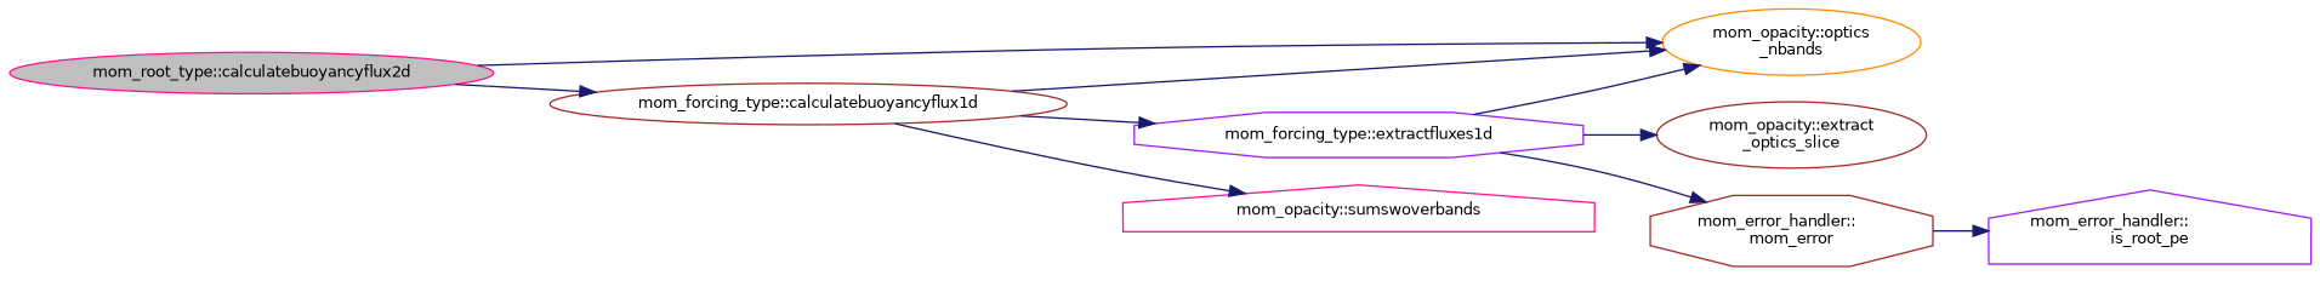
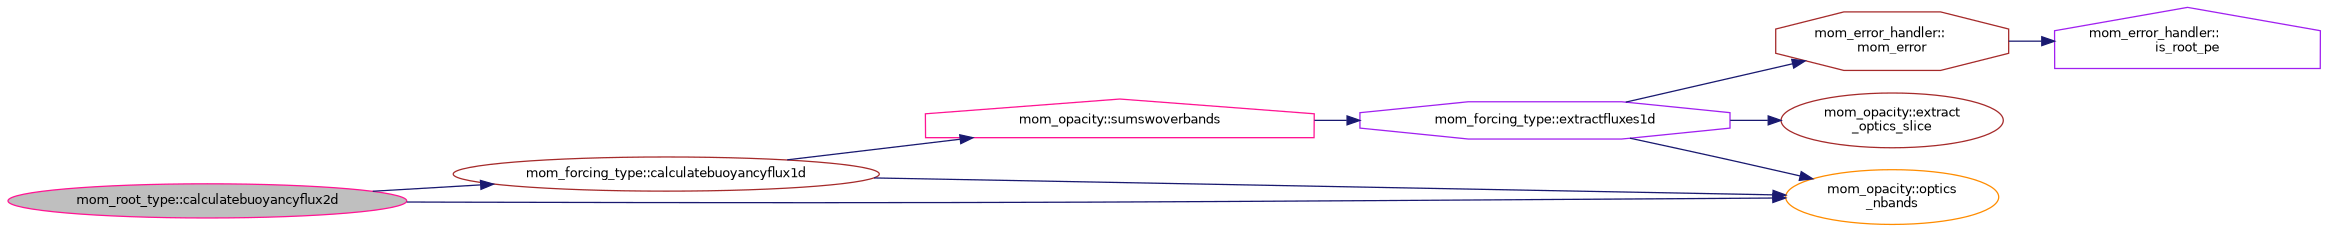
  digraph {
    rankdir=LR
    node [color=brown fillcolor=white fontname=Helvetica fontsize=10 shape=ellipse style=filled]
    edge [color=midnightblue fontname=Helvetica fontsize=10 labelfontname=Helvetica labelfontsize=10 style=solid]
    n1 [color=deeppink fillcolor=grey75 fontcolor=black height=0.2 label="mom_root_type::calculatebuoyancyflux2d" width=0.4]
    n2 [height=0.2 label="mom_forcing_type::calculatebuoyancyflux1d" width=0.4]
    n3 [color=darkorange height=0.2 label="mom_opacity::optics\l_nbands" width=0.4]
    n4 [color=purple height=0.2 label="mom_forcing_type::extractfluxes1d" shape=octagon width=0.4]
    n5 [color=deeppink height=0.2 label="mom_opacity::sumswoverbands" shape=house width=0.4]
    n6 [height=0.2 label="mom_opacity::extract\l_optics_slice" width=0.4]
    n7 [height=0.2 label="mom_error_handler::\lmom_error" shape=octagon width=0.4]
    n8 [color=purple height=0.2 label="mom_error_handler::\lis_root_pe" shape=house width=0.4]
    n1 -> n2
    n1 -> n3
    n2 -> n3
-   n2 -> n4
+   n5 -> n4
    n2 -> n5
    n4 -> n3
    n4 -> n6
    n4 -> n7
    n7 -> n8
  }
